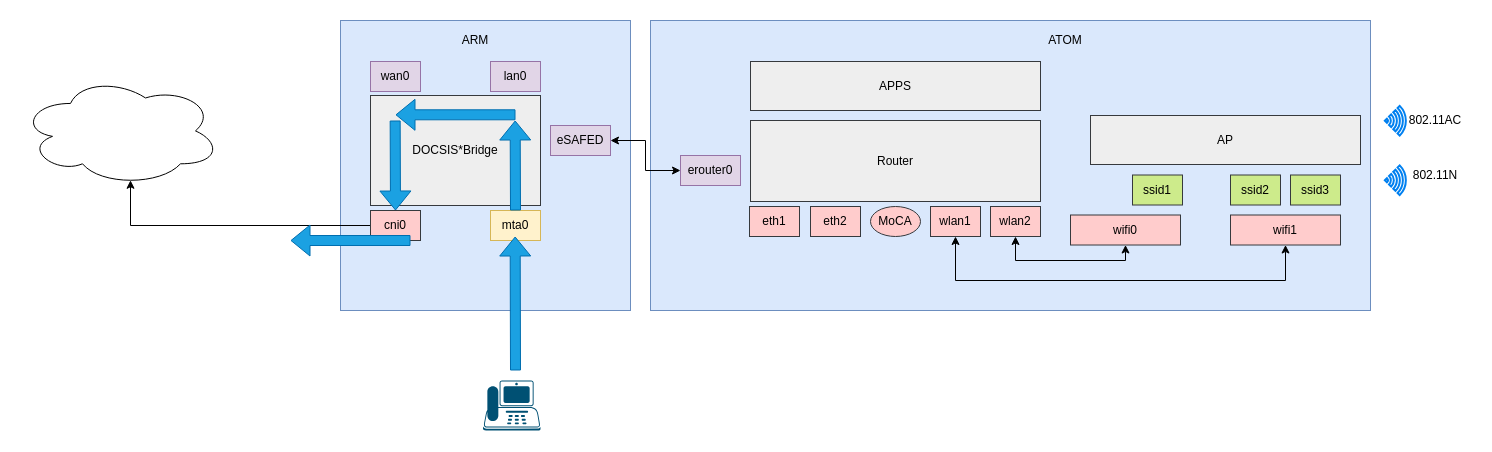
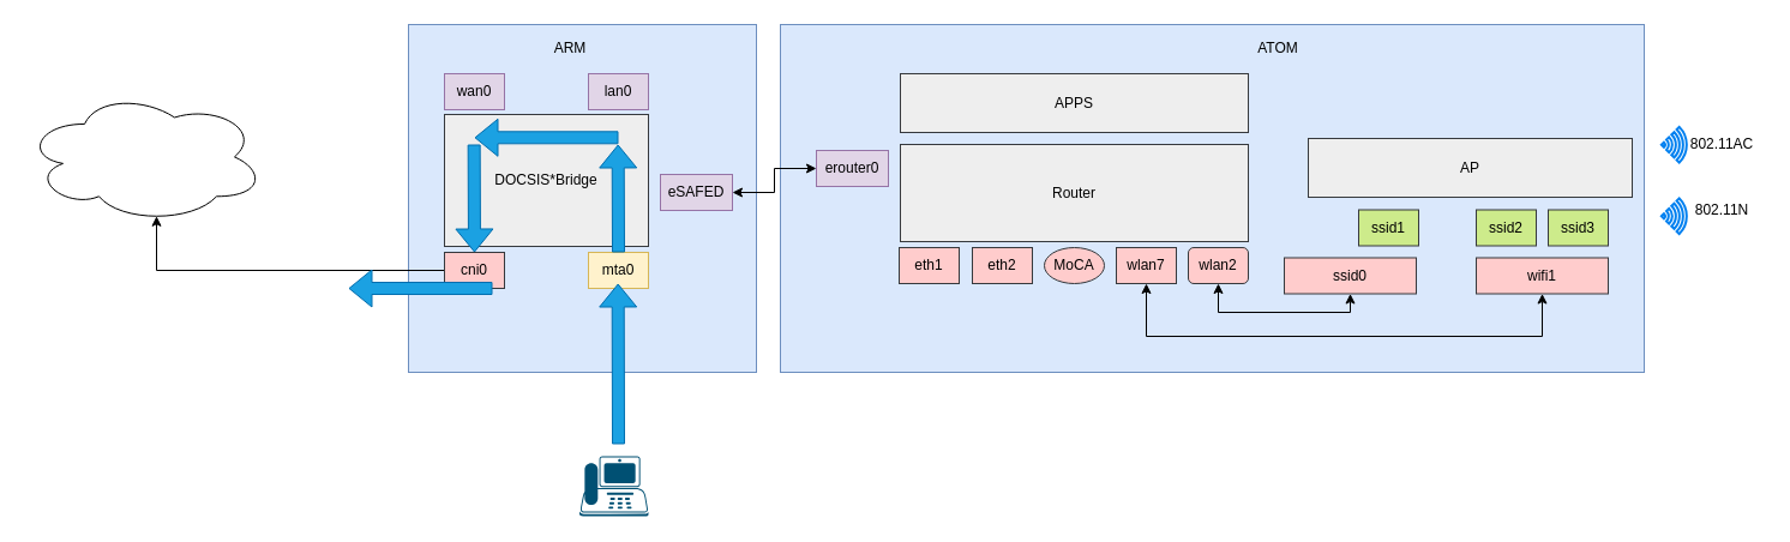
  <mxCell id="0" />
  <mxCell id="1" parent="0" />
  <mxCell id="2" value="" style="rounded=0;whiteSpace=wrap;html=1;fillColor=#dae8fc;strokeColor=#6c8ebf;" parent="1" vertex="1"><mxGeometry x="340" y="20" width="290" height="290" as="geometry" /></mxCell>
  <mxCell id="3" value="ARM" style="text;html=1;strokeColor=none;fillColor=none;align=center;verticalAlign=middle;whiteSpace=wrap;rounded=0;" parent="1" vertex="1"><mxGeometry x="440" y="30" width="70" height="20" as="geometry" /></mxCell>
  <mxCell id="4" value="" style="rounded=0;whiteSpace=wrap;html=1;fillColor=#dae8fc;strokeColor=#6c8ebf;" parent="1" vertex="1"><mxGeometry x="650" y="20" width="720" height="290" as="geometry" /></mxCell>
  <mxCell id="5" value="ATOM" style="text;html=1;strokeColor=none;fillColor=none;align=center;verticalAlign=middle;whiteSpace=wrap;rounded=0;" parent="1" vertex="1"><mxGeometry x="1030" y="30" width="70" height="20" as="geometry" /></mxCell>
  <mxCell id="6" value="wan0" style="rounded=0;whiteSpace=wrap;html=1;fillColor=#e1d5e7;strokeColor=#9673a6;" parent="1" vertex="1"><mxGeometry x="370" y="61" width="50" height="30" as="geometry" /></mxCell>
  <mxCell id="7" value="lan0" style="rounded=0;whiteSpace=wrap;html=1;fillColor=#e1d5e7;strokeColor=#9673a6;" parent="1" vertex="1"><mxGeometry x="490" y="61" width="50" height="30" as="geometry" /></mxCell>
  <mxCell id="8" value="DOCSIS*Bridge" style="rounded=0;whiteSpace=wrap;html=1;fillColor=#eeeeee;strokeColor=#36393d;" parent="1" vertex="1"><mxGeometry x="370" y="95" width="170" height="110" as="geometry" /></mxCell>
  <mxCell id="9" style="edgeStyle=orthogonalEdgeStyle;rounded=0;orthogonalLoop=1;jettySize=auto;html=1;exitX=0;exitY=0.5;exitDx=0;exitDy=0;entryX=0.55;entryY=0.95;entryDx=0;entryDy=0;entryPerimeter=0;" parent="1" source="10" target="35" edge="1"><mxGeometry relative="1" as="geometry" /></mxCell>
  <mxCell id="10" value="cni0" style="rounded=0;whiteSpace=wrap;html=1;fillColor=#ffcccc;strokeColor=#36393d;" parent="1" vertex="1"><mxGeometry x="370" y="210" width="50" height="30" as="geometry" /></mxCell>
  <mxCell id="11" style="edgeStyle=orthogonalEdgeStyle;rounded=0;orthogonalLoop=1;jettySize=auto;html=1;exitX=1;exitY=0.5;exitDx=0;exitDy=0;entryX=0;entryY=0.5;entryDx=0;entryDy=0;startArrow=classic;startFill=1;" parent="1" source="12" target="13" edge="1"><mxGeometry relative="1" as="geometry" /></mxCell>
- <mxCell id="12" value="eSAFED" style="rounded=0;whiteSpace=wrap;html=1;fillColor=#e1d5e7;strokeColor=#9673a6;" parent="1" vertex="1"><mxGeometry x="550" y="125" width="60" height="30" as="geometry" /></mxCell>
- <mxCell id="13" value="erouter0" style="rounded=0;whiteSpace=wrap;html=1;fillColor=#e1d5e7;strokeColor=#9673a6;" parent="1" vertex="1"><mxGeometry x="680" y="155" width="60" height="30" as="geometry" /></mxCell>
+ <mxCell id="12" value="eSAFED" style="rounded=0;whiteSpace=wrap;html=1;fillColor=#e1d5e7;strokeColor=#9673a6;" parent="1" vertex="1"><mxGeometry x="550" y="145" width="60" height="30" as="geometry" /></mxCell>
+ <mxCell id="13" value="erouter0" style="rounded=0;whiteSpace=wrap;html=1;fillColor=#e1d5e7;strokeColor=#9673a6;" parent="1" vertex="1"><mxGeometry x="680" y="125" width="60" height="30" as="geometry" /></mxCell>
  <mxCell id="14" value="Router" style="rounded=0;whiteSpace=wrap;html=1;fillColor=#eeeeee;strokeColor=#36393d;" parent="1" vertex="1"><mxGeometry x="750" y="120" width="290" height="81" as="geometry" /></mxCell>
  <mxCell id="15" value="eth1" style="rounded=0;whiteSpace=wrap;html=1;fillColor=#ffcccc;strokeColor=#36393d;" parent="1" vertex="1"><mxGeometry x="749" y="206" width="50" height="30" as="geometry" /></mxCell>
  <mxCell id="16" value="eth2" style="rounded=0;whiteSpace=wrap;html=1;fillColor=#ffcccc;strokeColor=#36393d;" parent="1" vertex="1"><mxGeometry x="810" y="206" width="50" height="30" as="geometry" /></mxCell>
  <mxCell id="17" value="MoCA" style="ellipse;whiteSpace=wrap;html=1;fillColor=#ffcccc;strokeColor=#36393d;" parent="1" vertex="1"><mxGeometry x="870" y="206" width="50" height="30" as="geometry" /></mxCell>
  <mxCell id="18" style="edgeStyle=orthogonalEdgeStyle;rounded=0;orthogonalLoop=1;jettySize=auto;html=1;exitX=0.5;exitY=1;exitDx=0;exitDy=0;entryX=0.5;entryY=1;entryDx=0;entryDy=0;startArrow=classic;startFill=1;" parent="1" source="19" target="28" edge="1"><mxGeometry relative="1" as="geometry"><Array as="points"><mxPoint x="955" y="280" /><mxPoint x="1285" y="280" /></Array></mxGeometry></mxCell>
- <mxCell id="19" value="wlan1" style="rounded=0;whiteSpace=wrap;html=1;fillColor=#ffcccc;strokeColor=#36393d;" parent="1" vertex="1"><mxGeometry x="930" y="206" width="50" height="30" as="geometry" /></mxCell>
+ <mxCell id="19" value="wlan7" style="rounded=0;whiteSpace=wrap;html=1;fillColor=#ffcccc;strokeColor=#36393d;" parent="1" vertex="1"><mxGeometry x="930" y="206" width="50" height="30" as="geometry" /></mxCell>
  <mxCell id="20" style="edgeStyle=orthogonalEdgeStyle;rounded=0;orthogonalLoop=1;jettySize=auto;html=1;exitX=0.5;exitY=1;exitDx=0;exitDy=0;entryX=0.5;entryY=1;entryDx=0;entryDy=0;startArrow=classic;startFill=1;" parent="1" source="21" target="27" edge="1"><mxGeometry relative="1" as="geometry"><Array as="points"><mxPoint x="1015" y="260" /><mxPoint x="1125" y="260" /></Array></mxGeometry></mxCell>
- <mxCell id="21" value="wlan2" style="rounded=0;whiteSpace=wrap;html=1;fillColor=#ffcccc;strokeColor=#36393d;" parent="1" vertex="1"><mxGeometry x="990" y="206" width="50" height="30" as="geometry" /></mxCell>
+ <mxCell id="21" value="wlan2" style="whiteSpace=wrap;html=1;fillColor=#ffcccc;strokeColor=#36393d;rounded=1;" parent="1" vertex="1"><mxGeometry x="990" y="206" width="50" height="30" as="geometry" /></mxCell>
  <mxCell id="22" value="APPS" style="rounded=0;whiteSpace=wrap;html=1;fillColor=#eeeeee;strokeColor=#36393d;" parent="1" vertex="1"><mxGeometry x="750" y="61" width="290" height="49" as="geometry" /></mxCell>
  <mxCell id="23" value="AP" style="rounded=0;whiteSpace=wrap;html=1;fillColor=#eeeeee;strokeColor=#36393d;" parent="1" vertex="1"><mxGeometry x="1090" y="115" width="270" height="49" as="geometry" /></mxCell>
  <mxCell id="24" value="ssid1" style="rounded=0;whiteSpace=wrap;html=1;fillColor=#cdeb8b;strokeColor=#36393d;" parent="1" vertex="1"><mxGeometry x="1132" y="174.5" width="50" height="30" as="geometry" /></mxCell>
  <mxCell id="25" value="ssid2" style="rounded=0;whiteSpace=wrap;html=1;fillColor=#cdeb8b;strokeColor=#36393d;" parent="1" vertex="1"><mxGeometry x="1230" y="174.5" width="50" height="30" as="geometry" /></mxCell>
  <mxCell id="26" value="ssid3" style="rounded=0;whiteSpace=wrap;html=1;fillColor=#cdeb8b;strokeColor=#36393d;" parent="1" vertex="1"><mxGeometry x="1290" y="174.5" width="50" height="30" as="geometry" /></mxCell>
- <mxCell id="27" value="wifi0" style="rounded=0;whiteSpace=wrap;html=1;fillColor=#ffcccc;strokeColor=#36393d;" parent="1" vertex="1"><mxGeometry x="1070" y="214.5" width="110" height="30" as="geometry" /></mxCell>
+ <mxCell id="27" value="ssid0" style="rounded=0;whiteSpace=wrap;html=1;fillColor=#ffcccc;strokeColor=#36393d;" parent="1" vertex="1"><mxGeometry x="1070" y="214.5" width="110" height="30" as="geometry" /></mxCell>
  <mxCell id="28" value="wifi1" style="rounded=0;whiteSpace=wrap;html=1;fillColor=#ffcccc;strokeColor=#36393d;" parent="1" vertex="1"><mxGeometry x="1230" y="214.5" width="110" height="30" as="geometry" /></mxCell>
  <mxCell id="29" value="" style="html=1;verticalLabelPosition=bottom;align=center;labelBackgroundColor=#ffffff;verticalAlign=top;strokeWidth=2;strokeColor=#0080F0;shadow=0;dashed=0;shape=mxgraph.ios7.icons.wifi;pointerEvents=1;rotation=90;" parent="1" vertex="1"><mxGeometry x="1380" y="109.75" width="29.7" height="21" as="geometry" /></mxCell>
  <mxCell id="30" value="" style="html=1;verticalLabelPosition=bottom;align=center;labelBackgroundColor=#ffffff;verticalAlign=top;strokeWidth=2;strokeColor=#0080F0;shadow=0;dashed=0;shape=mxgraph.ios7.icons.wifi;pointerEvents=1;rotation=90;" parent="1" vertex="1"><mxGeometry x="1380" y="169.25" width="29.7" height="21" as="geometry" /></mxCell>
  <mxCell id="31" value="802.11AC" style="text;html=1;strokeColor=none;fillColor=none;align=center;verticalAlign=middle;whiteSpace=wrap;rounded=0;" parent="1" vertex="1"><mxGeometry x="1400" y="109.75" width="70" height="20" as="geometry" /></mxCell>
  <mxCell id="32" value="802.11N" style="text;html=1;strokeColor=none;fillColor=none;align=center;verticalAlign=middle;whiteSpace=wrap;rounded=0;" parent="1" vertex="1"><mxGeometry x="1400" y="165.25" width="70" height="20" as="geometry" /></mxCell>
  <mxCell id="33" value="mta0" style="rounded=0;whiteSpace=wrap;html=1;fillColor=#fff2cc;strokeColor=#d6b656;" parent="1" vertex="1"><mxGeometry x="490" y="210" width="50" height="30" as="geometry" /></mxCell>
  <mxCell id="34" value="" style="points=[[0.59,0,0],[0.87,0.015,0],[0.88,0.3,0],[0.99,0.99,0],[0.5,1,0],[0.01,0.99,0],[0.075,0.5,0],[0.17,0.115,0]];verticalLabelPosition=bottom;html=1;verticalAlign=top;aspect=fixed;align=center;pointerEvents=1;shape=mxgraph.cisco19.ip_phone;fillColor=#005073;strokeColor=none;" parent="1" vertex="1"><mxGeometry x="482.5" y="380" width="57.5" height="50" as="geometry" /></mxCell>
  <mxCell id="35" value="" style="ellipse;shape=cloud;whiteSpace=wrap;html=1;" parent="1" vertex="1"><mxGeometry x="20" y="75.5" width="200" height="109.75" as="geometry" /></mxCell>
  <mxCell id="36" value="" style="shape=flexArrow;endArrow=classic;html=1;fillColor=#1ba1e2;strokeColor=#006EAF;" parent="1" edge="1"><mxGeometry width="50" height="50" relative="1" as="geometry"><mxPoint x="515" y="370" as="sourcePoint" /><mxPoint x="514.66" y="236" as="targetPoint" /></mxGeometry></mxCell>
  <mxCell id="37" value="" style="shape=flexArrow;endArrow=classic;html=1;fillColor=#1ba1e2;strokeColor=#006EAF;" parent="1" edge="1"><mxGeometry width="50" height="50" relative="1" as="geometry"><mxPoint x="515" y="210" as="sourcePoint" /><mxPoint x="514.66" y="120" as="targetPoint" /></mxGeometry></mxCell>
  <mxCell id="38" value="" style="shape=flexArrow;endArrow=classic;html=1;fillColor=#1ba1e2;strokeColor=#006EAF;" parent="1" edge="1"><mxGeometry width="50" height="50" relative="1" as="geometry"><mxPoint x="515" y="114.31" as="sourcePoint" /><mxPoint x="395" y="114.31" as="targetPoint" /></mxGeometry></mxCell>
  <mxCell id="39" value="" style="shape=flexArrow;endArrow=classic;html=1;fillColor=#1ba1e2;strokeColor=#006EAF;entryX=0.5;entryY=0;entryDx=0;entryDy=0;" parent="1" target="10" edge="1"><mxGeometry width="50" height="50" relative="1" as="geometry"><mxPoint x="394.66" y="120" as="sourcePoint" /><mxPoint x="394.66" y="200" as="targetPoint" /></mxGeometry></mxCell>
  <mxCell id="40" value="" style="shape=flexArrow;endArrow=classic;html=1;fillColor=#1ba1e2;strokeColor=#006EAF;" parent="1" edge="1"><mxGeometry width="50" height="50" relative="1" as="geometry"><mxPoint x="410" y="240" as="sourcePoint" /><mxPoint x="290" y="240" as="targetPoint" /></mxGeometry></mxCell>
